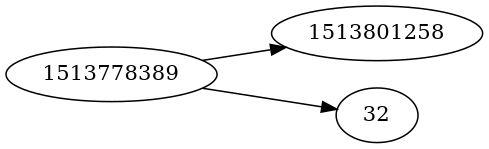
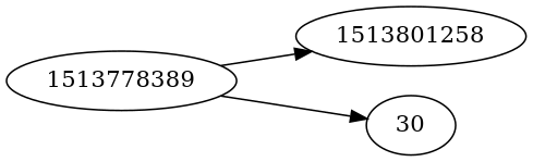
  strict digraph {
    rankdir=LR
    1513778389
    1513801258
-   30 [label=32]
+   30
    1513778389 -> 1513801258
    1513778389 -> 30
  }
